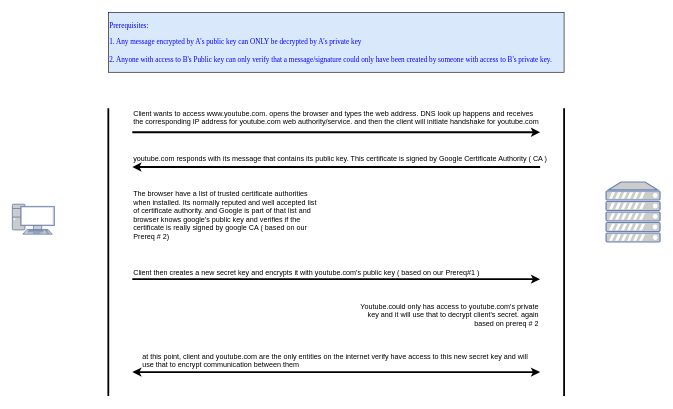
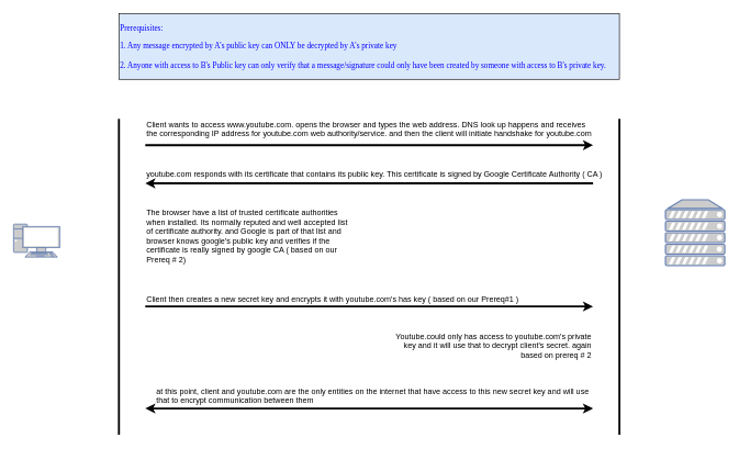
  <mxCell id="0" />
  <mxCell id="1" parent="0" />
  <mxCell id="2" value="&lt;font face=&quot;Verdana&quot; color=&quot;#0000ff&quot;&gt;Prerequisites:&lt;br&gt;&lt;br&gt;1. Any message encrypted by A's public key can ONLY be decrypted by A's private key&lt;br&gt;&lt;br&gt;2. Anyone with access to B's Public key can only verify that a message/signature could only have been created by someone with access to B's private key.&lt;/font&gt;" style="rounded=0;whiteSpace=wrap;html=1;align=left;fillColor=#dae8fc;" vertex="1" parent="1"><mxGeometry x="180" y="20" width="760" height="100" as="geometry" /></mxCell>
  <mxCell id="3" value="" style="fontColor=#0066CC;verticalAlign=top;verticalLabelPosition=bottom;labelPosition=center;align=center;html=1;outlineConnect=0;fillColor=#CCCCCC;strokeColor=#6881B3;gradientColor=none;gradientDirection=north;strokeWidth=2;shape=mxgraph.networks.pc;" vertex="1" parent="1"><mxGeometry x="20" y="340" width="70" height="50" as="geometry" /></mxCell>
  <mxCell id="4" value="" style="fontColor=#0066CC;verticalAlign=top;verticalLabelPosition=bottom;labelPosition=center;align=center;html=1;outlineConnect=0;fillColor=#CCCCCC;strokeColor=#6881B3;gradientColor=none;gradientDirection=north;strokeWidth=2;shape=mxgraph.networks.server;" vertex="1" parent="1"><mxGeometry x="1010" y="303" width="90" height="100" as="geometry" /></mxCell>
  <mxCell id="5" value="" style="endArrow=none;html=1;strokeWidth=3;" edge="1" parent="1"><mxGeometry width="50" height="50" relative="1" as="geometry"><mxPoint x="180" y="660" as="sourcePoint" /><mxPoint x="180" y="180" as="targetPoint" /></mxGeometry></mxCell>
  <mxCell id="6" value="" style="endArrow=none;html=1;strokeWidth=3;" edge="1" parent="1"><mxGeometry width="50" height="50" relative="1" as="geometry"><mxPoint x="940" y="660" as="sourcePoint" /><mxPoint x="940" y="180" as="targetPoint" /></mxGeometry></mxCell>
  <mxCell id="7" value="" style="endArrow=classic;html=1;strokeWidth=3;" edge="1" parent="1"><mxGeometry width="50" height="50" relative="1" as="geometry"><mxPoint x="220" y="220" as="sourcePoint" /><mxPoint x="900" y="220" as="targetPoint" /></mxGeometry></mxCell>
  <mxCell id="8" value="Client wants to access www.youtube.com. opens the browser and types the web address. DNS look up happens and receives the corresponding IP address for youtube.com web authority/service. and then the client will initiate handshake for youtube.com" style="text;html=1;strokeColor=none;fillColor=none;align=left;verticalAlign=top;whiteSpace=wrap;rounded=0;" vertex="1" parent="1"><mxGeometry x="220" y="175" width="680" height="40" as="geometry" /></mxCell>
- <mxCell id="9" value="youtube.com responds with its message that contains its public key. This certificate is signed by Google Certificate Authority ( CA )&lt;br&gt;&amp;nbsp;" style="text;html=1;align=left;verticalAlign=top;resizable=0;points=[];autosize=1;" vertex="1" parent="1"><mxGeometry x="220" y="250" width="710" height="30" as="geometry" /></mxCell>
+ <mxCell id="9" value="youtube.com responds with its certificate that contains its public key. This certificate is signed by Google Certificate Authority ( CA )&lt;br&gt;&amp;nbsp;" style="text;html=1;align=left;verticalAlign=top;resizable=0;points=[];autosize=1;" vertex="1" parent="1"><mxGeometry x="220" y="250" width="710" height="30" as="geometry" /></mxCell>
  <mxCell id="10" value="" style="endArrow=classic;html=1;strokeWidth=3;endFill=1;" edge="1" parent="1"><mxGeometry width="50" height="50" relative="1" as="geometry"><mxPoint x="900" y="278" as="sourcePoint" /><mxPoint x="220" y="278" as="targetPoint" /></mxGeometry></mxCell>
  <mxCell id="11" value="The browser have a list of trusted certificate authorities when installed. Its normally reputed and well accepted list of certificate authority. and Google is part of that list and browser knows google's public key and verifies if the certificate is really signed by google CA ( based on our Prereq # 2)" style="text;html=1;strokeColor=none;fillColor=none;align=left;verticalAlign=middle;whiteSpace=wrap;rounded=0;" vertex="1" parent="1"><mxGeometry x="220" y="313" width="320" height="90" as="geometry" /></mxCell>
  <mxCell id="12" value="" style="endArrow=classic;html=1;strokeWidth=3;" edge="1" parent="1"><mxGeometry width="50" height="50" relative="1" as="geometry"><mxPoint x="220" y="465" as="sourcePoint" /><mxPoint x="900" y="465" as="targetPoint" /></mxGeometry></mxCell>
- <mxCell id="13" value="Client then creates a new secret key and encrypts it with youtube.com's public key ( based on our Prereq#1 )" style="text;html=1;strokeColor=none;fillColor=none;align=left;verticalAlign=top;whiteSpace=wrap;rounded=0;" vertex="1" parent="1"><mxGeometry x="220" y="440" width="680" height="30" as="geometry" /></mxCell>
+ <mxCell id="13" value="Client then creates a new secret key and encrypts it with youtube.com's has key ( based on our Prereq#1 )" style="text;html=1;strokeColor=none;fillColor=none;align=left;verticalAlign=top;whiteSpace=wrap;rounded=0;" vertex="1" parent="1"><mxGeometry x="220" y="440" width="680" height="30" as="geometry" /></mxCell>
  <mxCell id="14" value="Youtube.could only has access to youtube.com's private key and it will use that to decrypt client's secret. again based on prereq # 2" style="text;html=1;strokeColor=none;fillColor=none;align=right;verticalAlign=middle;whiteSpace=wrap;rounded=0;" vertex="1" parent="1"><mxGeometry x="580" y="500" width="320" height="50" as="geometry" /></mxCell>
  <mxCell id="15" value="" style="endArrow=classic;startArrow=classic;html=1;strokeWidth=3;" edge="1" parent="1"><mxGeometry width="50" height="50" relative="1" as="geometry"><mxPoint x="220" y="620" as="sourcePoint" /><mxPoint x="900" y="620" as="targetPoint" /></mxGeometry></mxCell>
- <mxCell id="16" value="at this point, client and youtube.com are the only entities on the internet verify have access to this new secret key and will use that to encrypt communication between them" style="text;html=1;strokeColor=none;fillColor=none;align=left;verticalAlign=top;whiteSpace=wrap;rounded=0;" vertex="1" parent="1"><mxGeometry x="235" y="580" width="665" height="40" as="geometry" /></mxCell>
+ <mxCell id="16" value="at this point, client and youtube.com are the only entities on the internet that have access to this new secret key and will use that to encrypt communication between them" style="text;html=1;strokeColor=none;fillColor=none;align=left;verticalAlign=top;whiteSpace=wrap;rounded=0;" vertex="1" parent="1"><mxGeometry x="235" y="580" width="665" height="40" as="geometry" /></mxCell>
